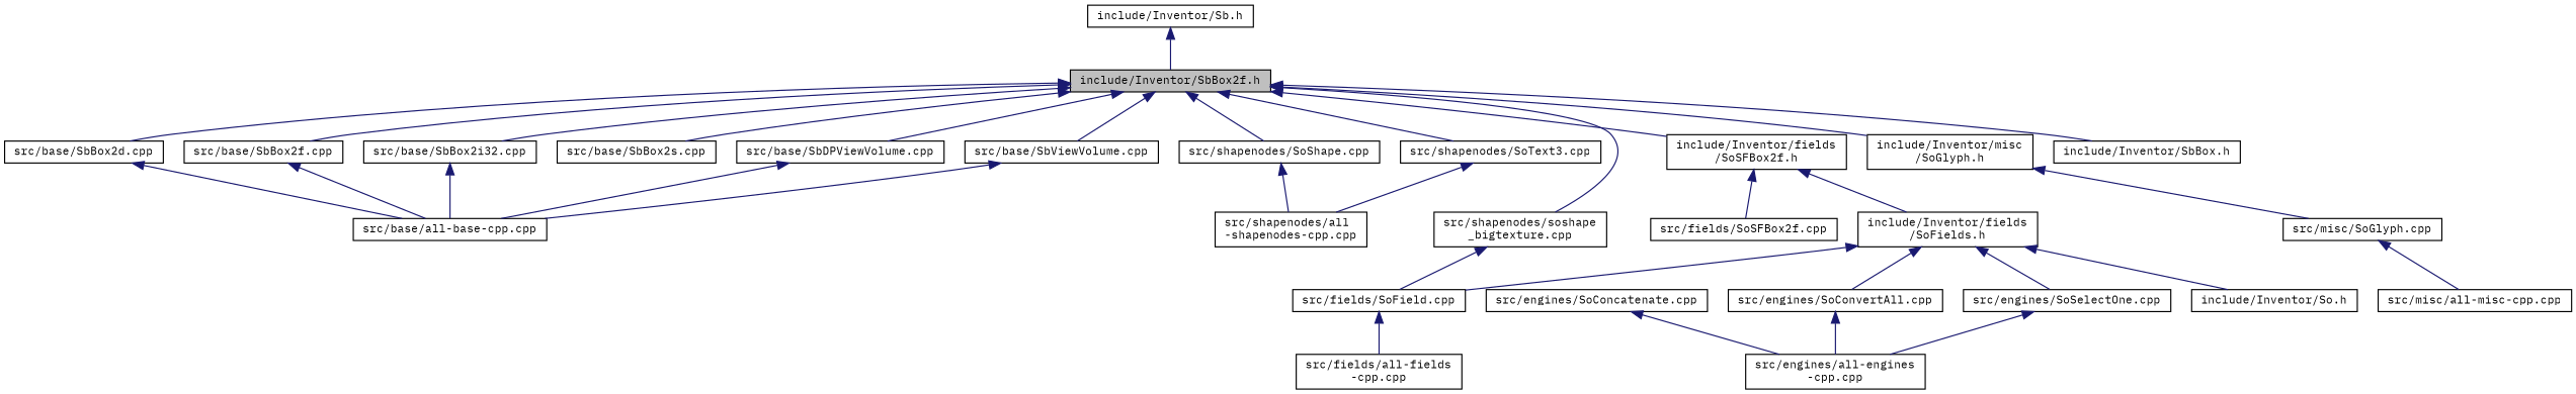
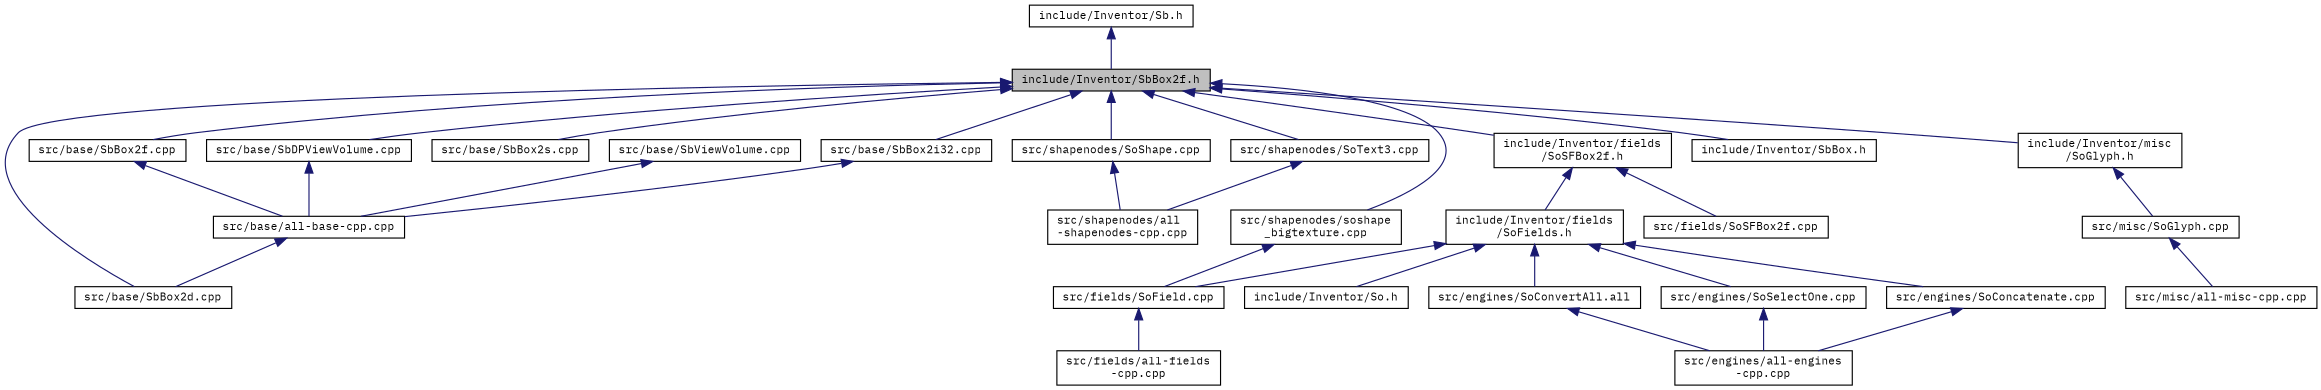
  digraph {
    fontname="IBM Plex Mono"
    node [color=black fillcolor=white fontname="IBM Plex Mono" fontsize=10 shape=record style=filled]
    edge [color=midnightblue dir=back fontname="IBM Plex Mono" fontsize=10 labelfontname=Helvetica labelfontsize=10 style=solid]
    n1 [fillcolor=grey75 fontcolor=black height=0.2 label="include/Inventor/SbBox2f.h" width=0.4]
    n2 [height=0.2 label="src/base/SbBox2d.cpp" width=0.4]
    n3 [height=0.2 label="src/base/SbBox2f.cpp" width=0.4]
    n4 [height=0.2 label="src/base/SbBox2i32.cpp" width=0.4]
    n5 [height=0.2 label="src/base/SbBox2s.cpp" width=0.4]
    n6 [height=0.2 label="src/base/SbDPViewVolume.cpp" width=0.4]
    n7 [height=0.2 label="src/base/SbViewVolume.cpp" width=0.4]
    n8 [height=0.2 label="src/shapenodes/SoShape.cpp" width=0.4]
    n9 [height=0.2 label="src/shapenodes/soshape\l_bigtexture.cpp" width=0.4]
    n10 [height=0.2 label="src/shapenodes/SoText3.cpp" width=0.4]
    n11 [height=0.2 label="include/Inventor/fields\l/SoSFBox2f.h" width=0.4]
    n12 [height=0.2 label="include/Inventor/misc\l/SoGlyph.h" width=0.4]
    n13 [height=0.2 label="include/Inventor/SbBox.h" width=0.4]
    n14 [height=0.2 label="src/base/all-base-cpp.cpp" width=0.4]
    n15 [height=0.2 label="src/shapenodes/all\l-shapenodes-cpp.cpp" width=0.4]
    n16 [height=0.2 label="src/fields/SoField.cpp" width=0.4]
    n17 [height=0.2 label="src/fields/SoSFBox2f.cpp" width=0.4]
    n18 [height=0.2 label="include/Inventor/fields\l/SoFields.h" width=0.4]
    n19 [height=0.2 label="src/misc/SoGlyph.cpp" width=0.4]
    n20 [height=0.2 label="include/Inventor/Sb.h" width=0.4]
    n21 [height=0.2 label="src/engines/SoConcatenate.cpp" width=0.4]
-   n22 [height=0.2 label="src/engines/SoConvertAll.cpp" width=0.4]
+   n22 [height=0.2 label="src/engines/SoConvertAll.all" width=0.4]
    n23 [height=0.2 label="src/engines/SoSelectOne.cpp" width=0.4]
    n24 [height=0.2 label="include/Inventor/So.h" width=0.4]
    n25 [height=0.2 label="src/fields/all-fields\l-cpp.cpp" width=0.4]
    n26 [height=0.2 label="src/engines/all-engines\l-cpp.cpp" width=0.4]
    n27 [height=0.2 label="src/misc/all-misc-cpp.cpp" width=0.4]
    n1 -> n2
    n1 -> n3
    n1 -> n4
    n1 -> n5
    n1 -> n6
-   n1 -> n7
    n1 -> n8
    n1 -> n9
    n1 -> n10
    n1 -> n11
    n1 -> n12
    n1 -> n13
-   n2 -> n14
+   n14 -> n2
    n3 -> n14
    n4 -> n14
    n6 -> n14
    n7 -> n14
    n8 -> n15
    n9 -> n16
    n10 -> n15
    n11 -> n17
    n11 -> n18
    n12 -> n19
    n16 -> n25
    n18 -> n16
+   n18 -> n21
    n18 -> n22
    n18 -> n23
    n18 -> n24
    n19 -> n27
    n20 -> n1
    n21 -> n26
    n22 -> n26
    n23 -> n26
  }
